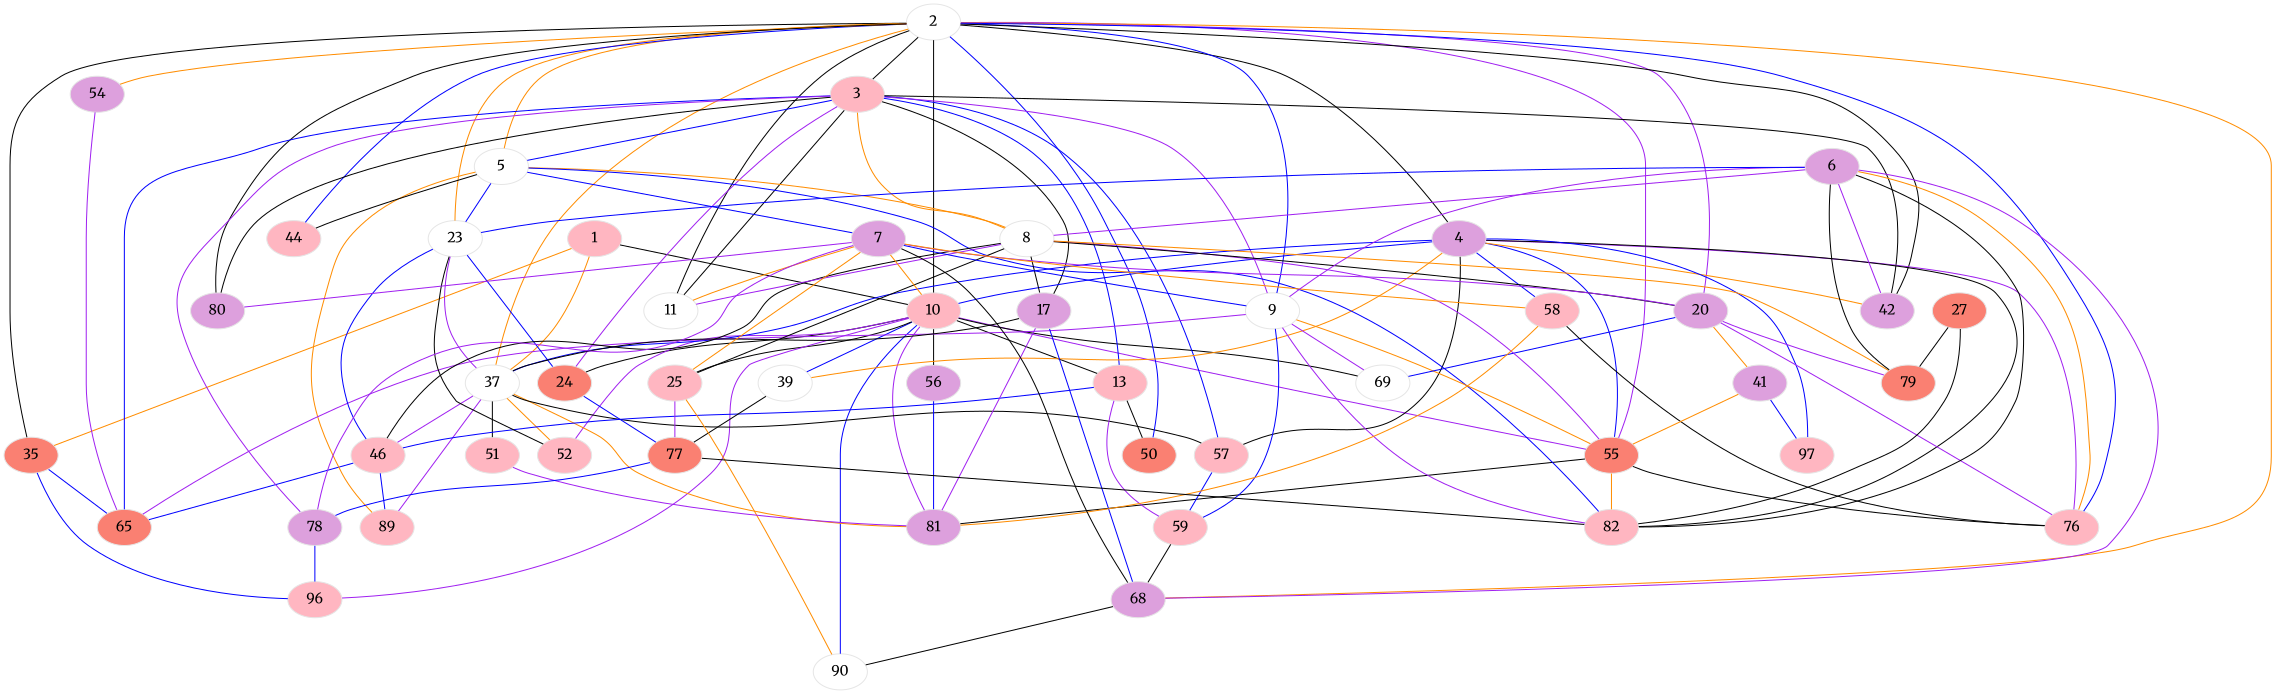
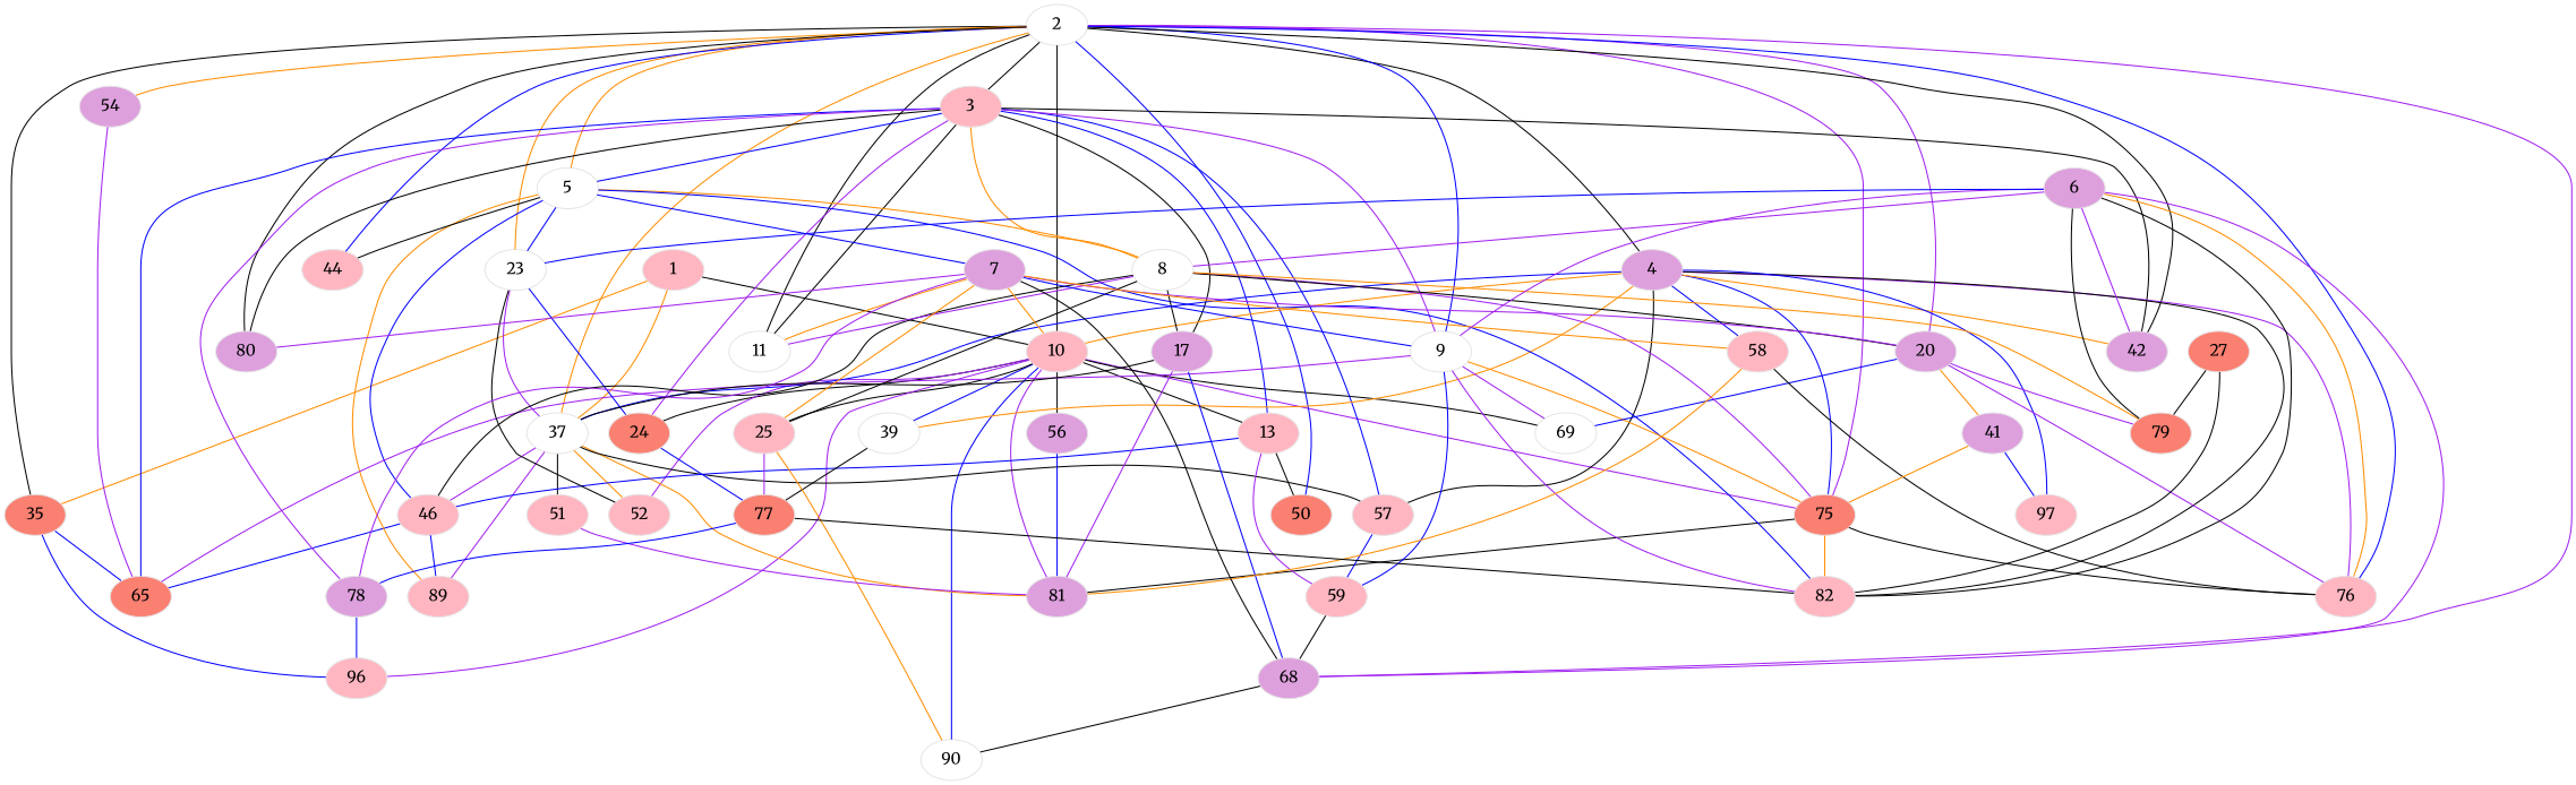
  graph {
    fontname=Merriweather
    node [color=gray90 fillcolor=lightpink fontname=Merriweather style=filled]
    edge [color=black fontname=Merriweather]
    1 [super="+83"]
    10 [super="+72+21+14+43+73"]
    35 [fillcolor=salmon]
    37 [fillcolor=white super="+74"]
-   55 [fillcolor=salmon super="+66+60"]
+   55 [fillcolor=salmon super="+66+60" label=75]
    13 [super="+91+40"]
    24 [fillcolor=salmon]
    39 [fillcolor=white]
    25 [super="+34"]
    69 [fillcolor=white]
    52
    56 [fillcolor=plum]
    81 [fillcolor=plum super="+88+84"]
    90 [fillcolor=white]
    96
    65 [fillcolor=salmon]
    57
    89
    46
    51
    2 [fillcolor=white super="+31+75+38+32+93"]
    3 [super="+15+36"]
    4 [fillcolor=plum super="+18+92"]
    5 [fillcolor=white super="+12+62"]
    9 [fillcolor=white super="+22+19"]
    11 [fillcolor=white]
    20 [fillcolor=plum super="+53+87"]
    23 [fillcolor=white super="+61+29"]
    42 [fillcolor=plum]
    44
    50 [fillcolor=salmon]
    54 [fillcolor=plum]
    68 [fillcolor=plum]
    76
    80 [fillcolor=plum]
    8 [fillcolor=white super="+47+48+86"]
    17 [fillcolor=plum]
    78 [fillcolor=plum super="+94"]
    58
    82 [super="+98"]
    97
    7 [fillcolor=plum super="+28+70+16"]
    59
    79 [fillcolor=salmon]
    41 [fillcolor=plum]
    77 [fillcolor=salmon super="+85"]
    6 [fillcolor=plum super="+30+64"]
    27 [fillcolor=salmon]
    1 -- 10
    1 -- 35 [color=darkorange]
    1 -- 37 [color=darkorange]
    10 -- 55 [color=purple]
    10 -- 13
    10 -- 24
    10 -- 39 [color=blue]
    10 -- 25
    10 -- 69
    10 -- 52 [color=purple]
    10 -- 56
    10 -- 81 [color=purple]
    10 -- 90 [color=blue]
    10 -- 96 [color=purple]
    35 -- 96 [color=blue]
    35 -- 65 [color=blue]
    37 -- 52 [color=darkorange]
    37 -- 81 [color=darkorange]
    37 -- 57
    37 -- 89 [color=purple]
    37 -- 46 [color=purple]
    37 -- 51
    55 -- 81
    55 -- 76
    55 -- 82 [color=darkorange]
    13 -- 46 [color=blue]
    13 -- 50
    13 -- 59 [color=purple]
    24 -- 77 [color=blue]
    39 -- 77
    25 -- 90 [color=darkorange]
    25 -- 77 [color=purple]
    56 -- 81 [color=blue]
    57 -- 59 [color=blue]
    46 -- 65 [color=blue]
    46 -- 89 [color=blue]
    51 -- 81 [color=purple]
    2 -- 10 [weight=3]
    2 -- 35
    2 -- 37 [color=darkorange]
    2 -- 55 [color=purple weight=2]
    2 -- 3
    2 -- 4 [weight=2]
    2 -- 5 [color=darkorange]
    2 -- 9 [color=blue weight=2]
    2 -- 11
    2 -- 20 [color=purple]
    2 -- 23 [color=darkorange]
    2 -- 42
    2 -- 44 [color=blue]
    2 -- 50 [color=blue]
    2 -- 54 [color=darkorange]
-   2 -- 68 [color=darkorange]
+   2 -- 68 [color=purple]
    2 -- 76 [color=blue]
    2 -- 80
    3 -- 13 [color=blue]
    3 -- 24 [color=purple]
    3 -- 65 [color=blue]
    3 -- 57 [color=blue]
    3 -- 5 [color=blue]
    3 -- 9 [color=purple]
    3 -- 11
    3 -- 42
    3 -- 80
    3 -- 8 [color=darkorange]
    3 -- 17
    3 -- 78 [color=purple]
-   4 -- 10 [color=blue]
+   4 -- 10 [color=darkorange]
    4 -- 37 [color=blue weight=2]
    4 -- 55 [color=blue]
    4 -- 39 [color=darkorange]
    4 -- 57
    4 -- 42 [color=darkorange]
    4 -- 76 [color=purple]
    4 -- 58 [color=blue]
    4 -- 82
    4 -- 97 [color=blue]
    5 -- 89 [color=darkorange]
    5 -- 23 [color=blue]
    5 -- 44
    5 -- 8 [color=darkorange]
    5 -- 82 [color=blue]
    5 -- 7 [color=blue]
    9 -- 55 [color=darkorange]
    9 -- 69 [color=purple]
    9 -- 65 [color=purple]
    9 -- 82 [color=purple]
    9 -- 59 [color=blue]
    20 -- 69 [color=blue]
    20 -- 76 [color=purple]
    20 -- 79 [color=purple]
    20 -- 41 [color=darkorange]
    23 -- 37 [color=purple]
    23 -- 24 [color=blue]
    23 -- 52
-   23 -- 46 [color=blue]
+   5 -- 46 [color=blue]
    54 -- 65 [color=purple]
    68 -- 90
    8 -- 55 [color=purple]
    8 -- 25
    8 -- 46
    8 -- 11 [color=purple]
    8 -- 20
    8 -- 17
    8 -- 79 [color=darkorange]
    17 -- 37
    17 -- 81 [color=purple]
    17 -- 68 [color=blue]
    78 -- 96 [color=blue]
    58 -- 81 [color=darkorange]
    58 -- 76
    7 -- 10 [color=darkorange weight=2]
    7 -- 25 [color=darkorange]
    7 -- 9 [color=blue]
    7 -- 11 [color=darkorange]
    7 -- 20 [color=purple]
    7 -- 68
    7 -- 80 [color=purple]
    7 -- 78 [color=purple]
    7 -- 58 [color=darkorange]
    59 -- 68
    41 -- 55 [color=darkorange]
    41 -- 97 [color=blue]
    77 -- 78 [color=blue]
    77 -- 82
    6 -- 9 [color=purple]
    6 -- 23 [color=blue weight=2]
    6 -- 42 [color=purple]
    6 -- 68 [color=purple]
    6 -- 76 [color=darkorange]
    6 -- 8 [color=purple]
    6 -- 82
    6 -- 79
    27 -- 82
    27 -- 79
  }
